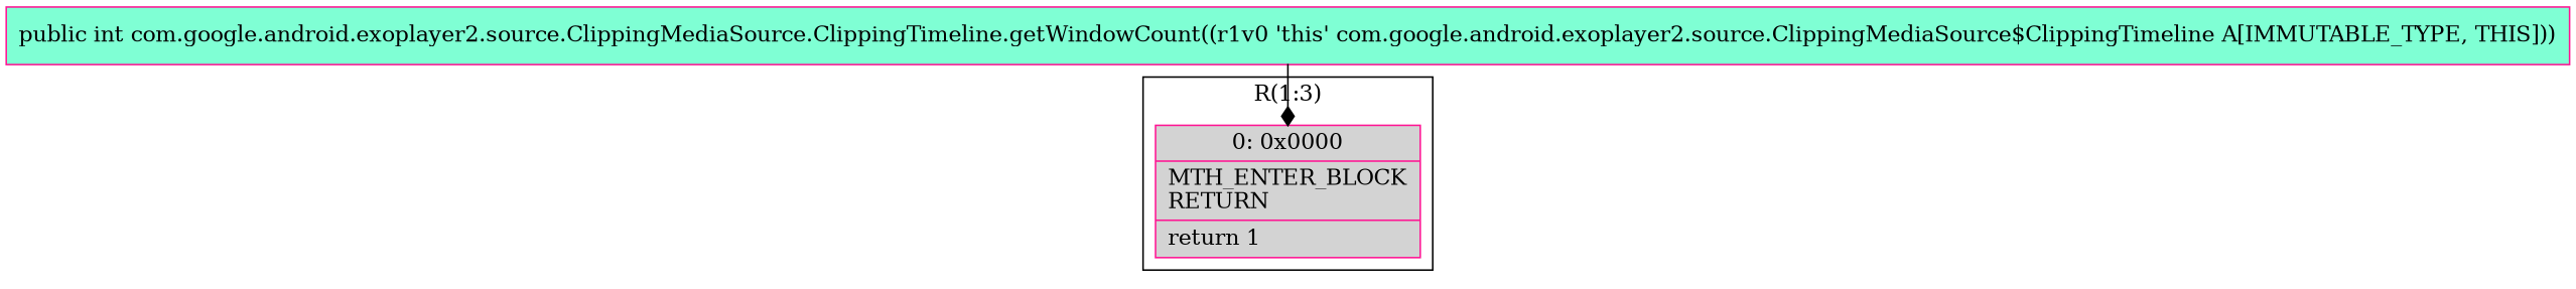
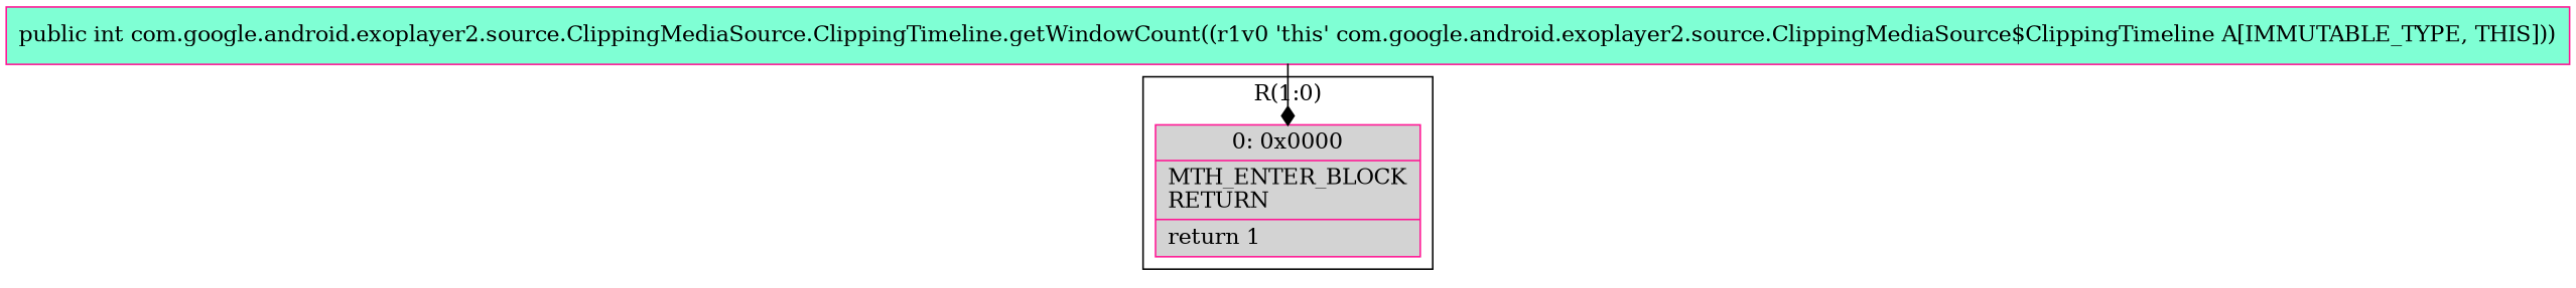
  digraph {
    node [color=deeppink shape=record style=filled]
    n1 [label="{0\:\ 0x0000|MTH_ENTER_BLOCK\lRETURN\l|return 1\l}" fillcolor=lightgrey]
    n2 [label="{public int com.google.android.exoplayer2.source.ClippingMediaSource.ClippingTimeline.getWindowCount((r1v0 'this' com.google.android.exoplayer2.source.ClippingMediaSource$ClippingTimeline A[IMMUTABLE_TYPE, THIS])) }" fillcolor=aquamarine]
    subgraph cluster_1 {
-     label="R(1:3)"
+     label="R(1:0)"
      n1
    }
    n2 -> n1 [arrowhead=diamond]
  }
